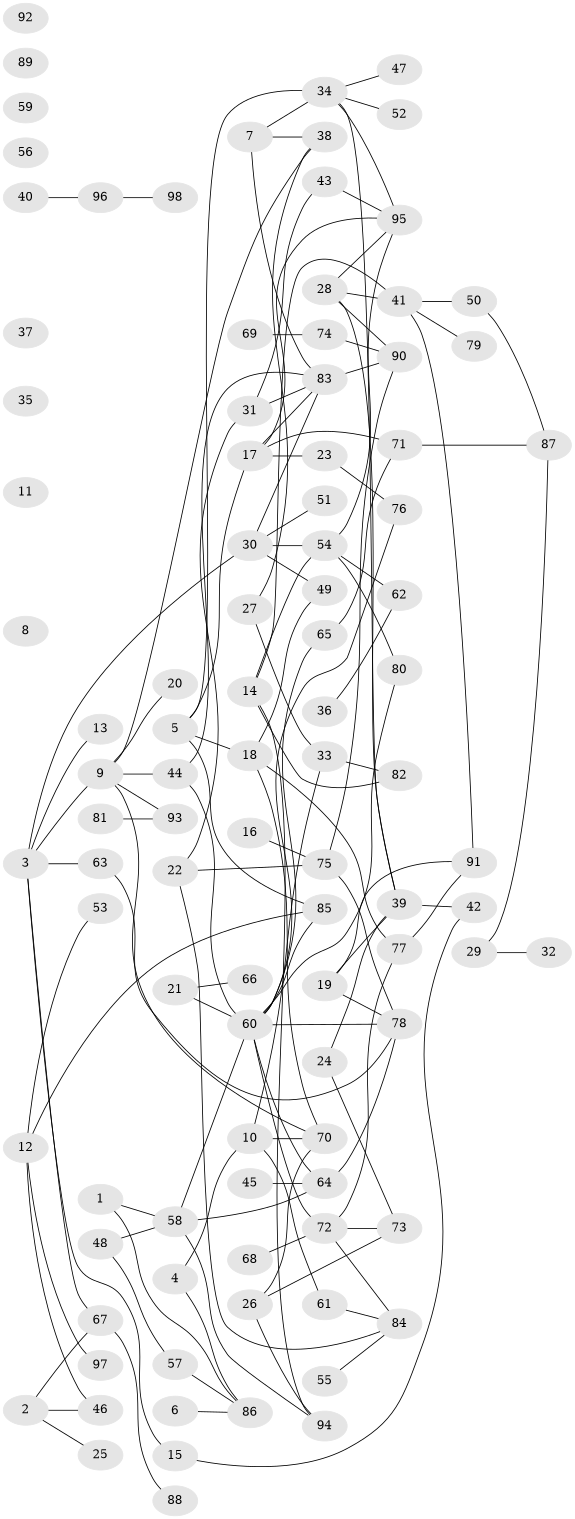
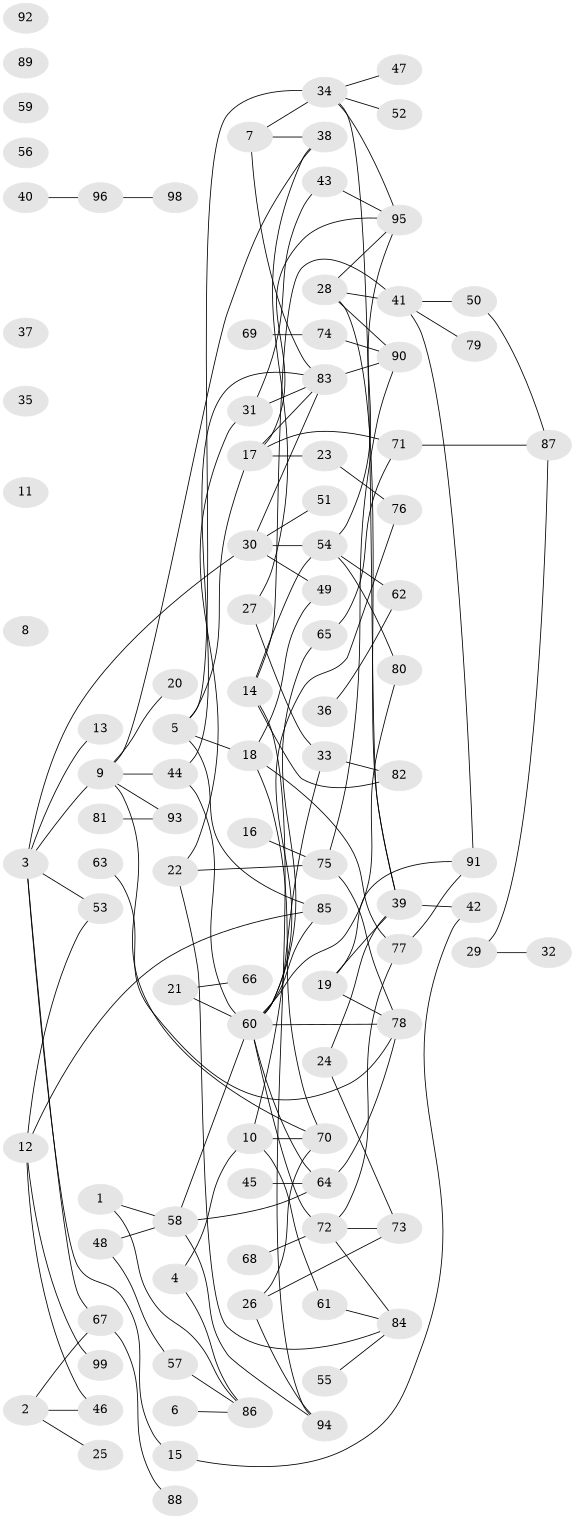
  graph {
    rankdir=LR
    node [color=gray90 style=filled]
    1
    58
    86
    94
    60
    64
    2
    25
    46
    67
    88
    3
    9
    13
    15
    30
    63
    38
    20
    44
    70
    93
    42
    83
    54
    49
    51
    78
    4
    10
    33
    61
    5
    17
    18
    34
    85
    23
    71
    95
    77
    39
    47
    52
    6
    7
    90
    8
    82
    84
    11
    12
    53
-   97
+   97 [label=99]
    14
    41
    91
    50
    79
    62
    80
    16
    75
    76
    87
    19
    21
    66
    65
    72
    22
    31
    43
    24
    73
    26
    27
    29
    32
    28
    35
    36
    37
    40
    96
    98
    45
    48
    57
    55
    56
    59
    68
    69
    74
    81
    89
    92
    1 -- 58
    1 -- 86
    58 -- 94
    58 -- 60
    58 -- 64
    60 -- 64
    60 -- 78
    60 -- 85
    60 -- 80
    60 -- 76
    60 -- 65
    60 -- 72
    64 -- 78
    2 -- 25
    2 -- 46
    2 -- 67
    67 -- 88
    3 -- 67
    3 -- 9
    3 -- 13
    3 -- 15
    3 -- 30
-   3 -- 63
+   3 -- 53
    9 -- 38
    9 -- 20
    9 -- 44
    9 -- 70
    9 -- 93
    15 -- 42
    30 -- 83
    30 -- 54
    30 -- 49
    30 -- 51
    63 -- 78
    44 -- 60
    44 -- 83
    83 -- 90
    54 -- 95
    54 -- 62
    54 -- 80
    4 -- 86
    4 -- 10
    10 -- 70
    10 -- 33
    10 -- 61
    33 -- 82
    61 -- 84
    5 -- 17
    5 -- 18
    5 -- 34
    5 -- 85
    17 -- 83
    17 -- 23
    17 -- 71
    17 -- 95
    18 -- 70
    18 -- 49
    18 -- 77
    34 -- 95
    34 -- 39
    34 -- 47
    34 -- 52
    23 -- 76
    71 -- 87
    77 -- 91
    39 -- 42
    6 -- 86
    7 -- 38
    7 -- 83
    7 -- 34
    12 -- 46
    12 -- 85
    12 -- 53
    12 -- 97
    14 -- 94
    14 -- 54
    14 -- 82
    14 -- 41
    41 -- 91
    41 -- 50
    41 -- 79
    50 -- 87
    16 -- 75
    75 -- 78
    75 -- 90
    19 -- 78
    19 -- 39
    19 -- 91
    21 -- 60
    21 -- 66
    65 -- 71
    72 -- 77
    72 -- 84
    72 -- 73
    22 -- 84
    22 -- 75
    22 -- 31
    31 -- 83
    31 -- 43
    43 -- 95
    24 -- 39
    24 -- 73
    26 -- 94
    26 -- 70
    26 -- 73
    27 -- 38
    27 -- 33
    29 -- 87
    29 -- 32
    28 -- 95
    28 -- 39
    28 -- 90
    28 -- 41
    36 -- 62
    40 -- 96
    96 -- 98
    45 -- 64
    48 -- 58
    48 -- 57
    57 -- 86
    55 -- 84
    68 -- 72
    69 -- 74
    74 -- 90
    81 -- 93
  }
